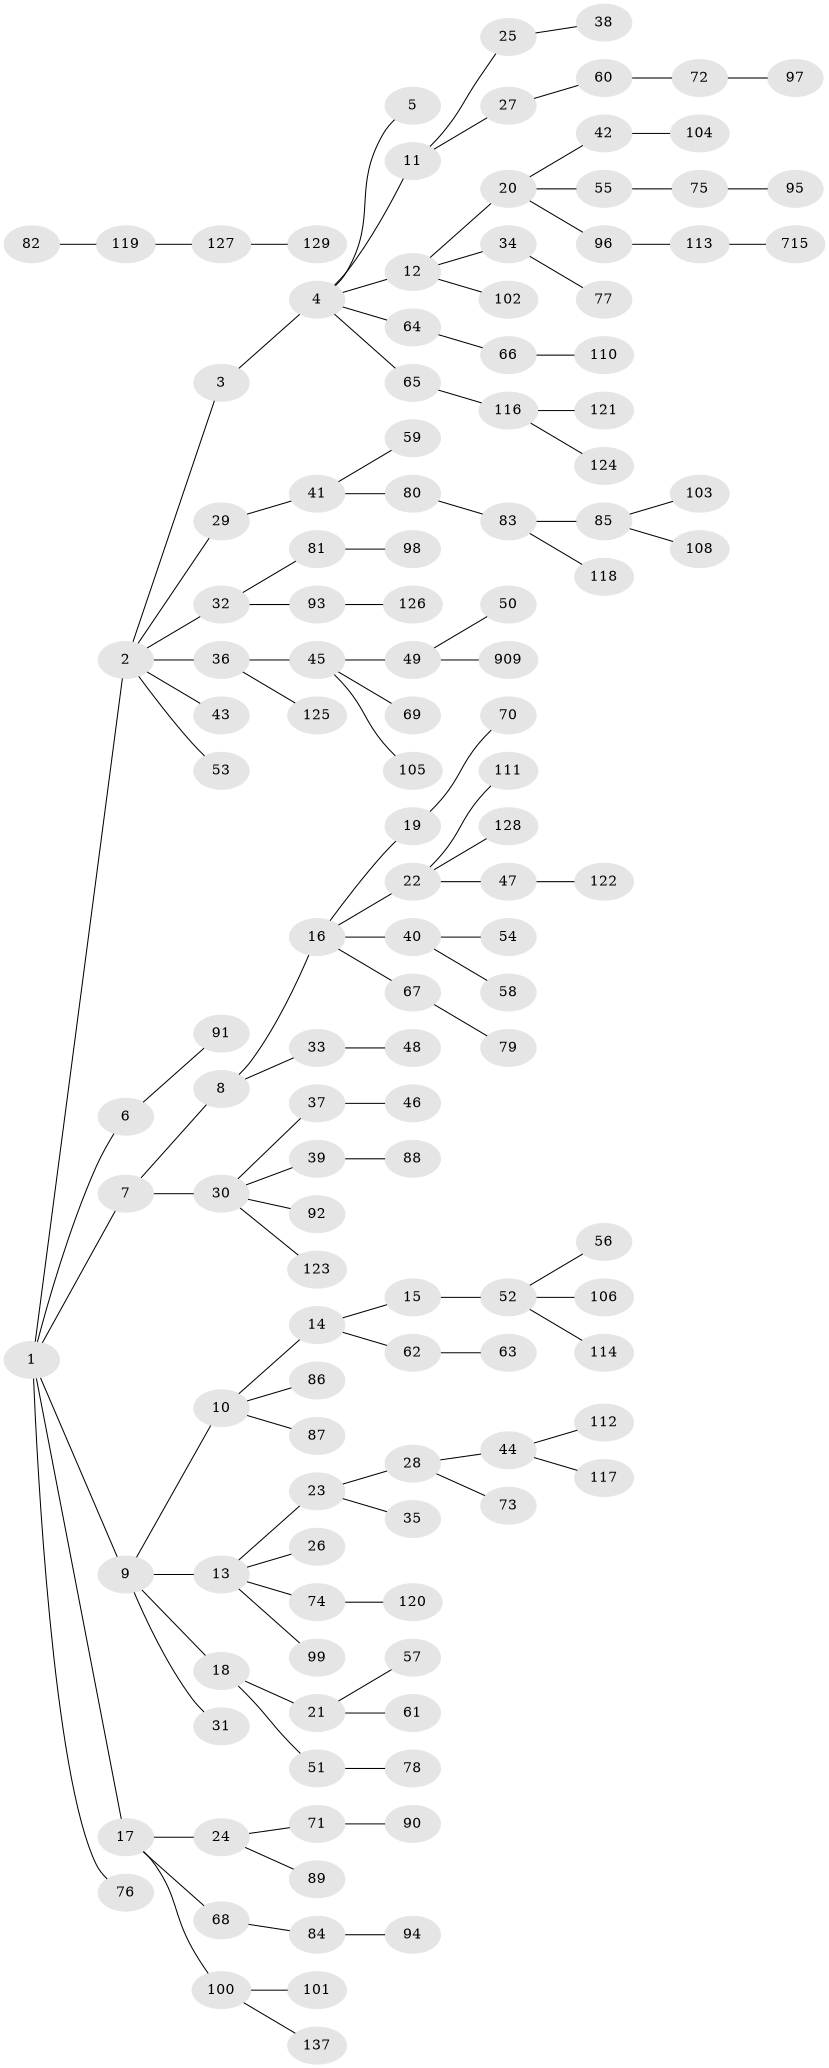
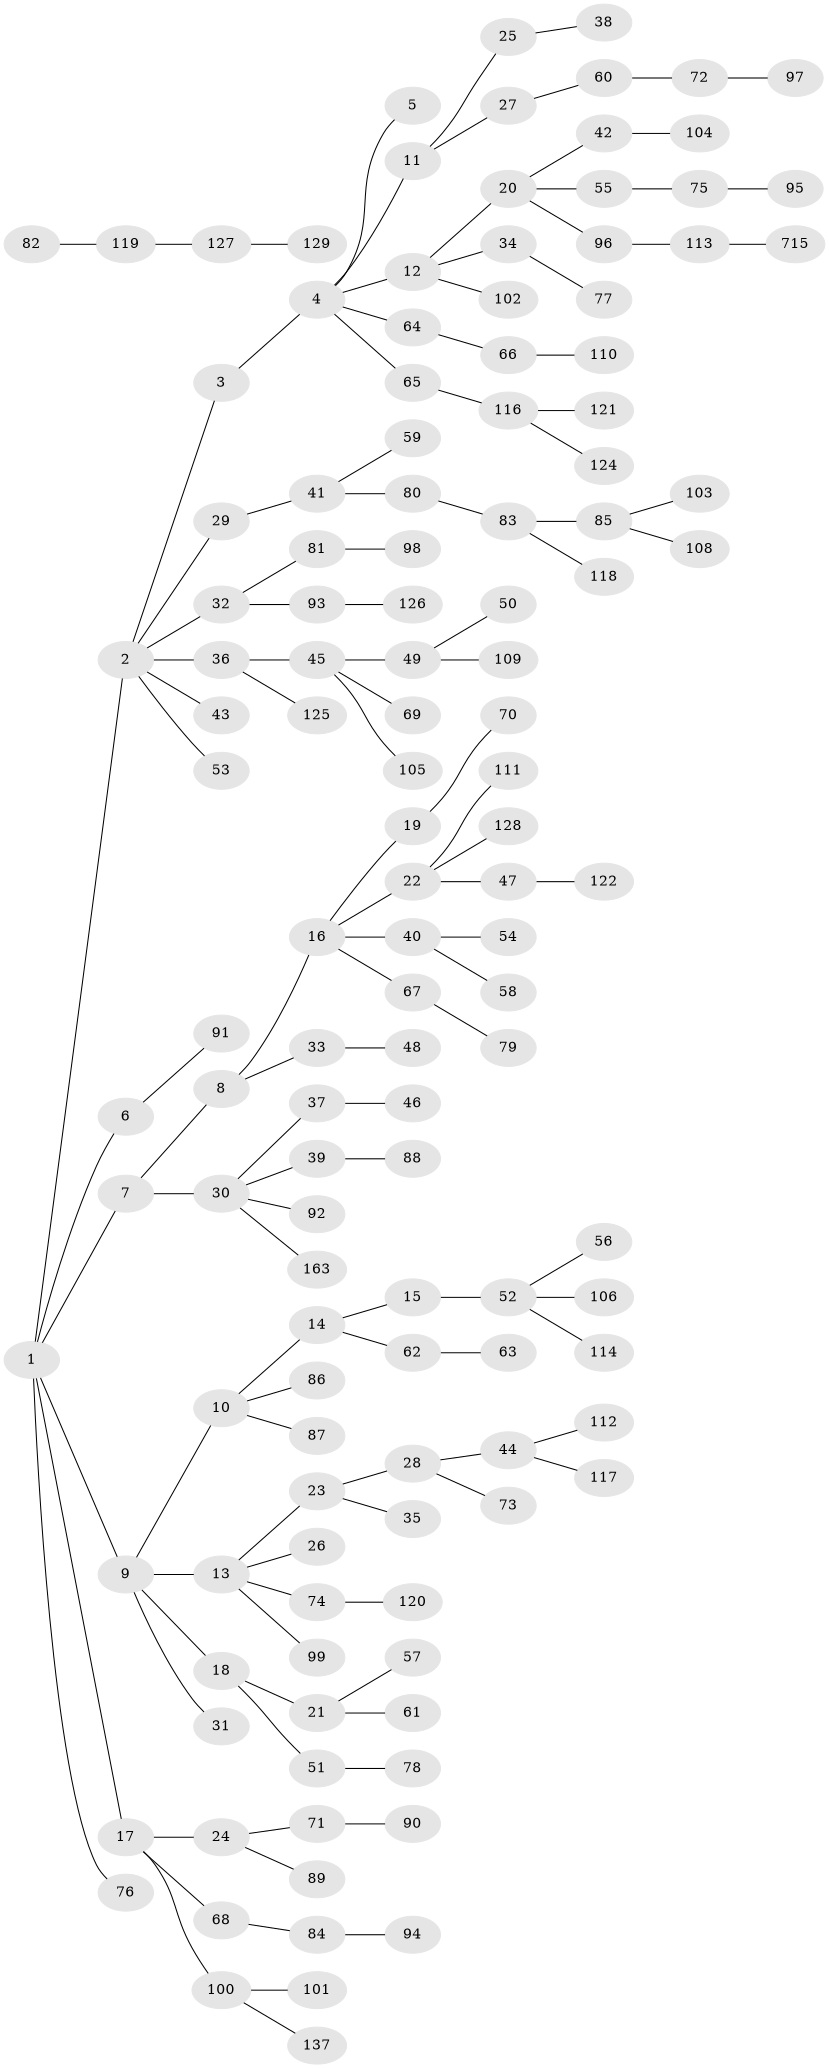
  graph {
    rankdir=LR
    node [color=gray90 style=filled]
    1
    2
    6
    7
    9
    17
    76
    3
    29
    32
    36
    43
    53
    91
    8
    30
    10
    13
    18
    31
    24
    68
    100
    4
    41
    81
    93
    45
    125
    5
    11
    12
    64
    65
    25
    27
    20
    34
    102
    66
    116
    16
    33
    37
    39
    92
-   123
+   123 [label=163]
    19
    22
    40
    67
    48
    14
    86
    87
    23
    26
    74
    99
    21
    51
    15
    62
    38
    60
    42
    55
    96
    77
    28
    35
    120
    52
    63
    56
    106
    114
    70
    111
    128
    47
    54
    58
    79
    71
    89
    84
    101
    n89 [label=137]
    57
    61
    78
    104
    75
    113
    44
    73
    90
    72
    112
    117
    59
    80
    46
    88
    98
    126
    49
    69
    105
    122
    83
    50
-   109 [label=909]
+   109
    82
    119
    95
    97
    110
    121
    124
    94
    85
    118
    127
    103
    108
    n128 [label=715]
    129
    1 -- 2
    1 -- 6
    1 -- 7
    1 -- 9
    1 -- 17
    1 -- 76
    2 -- 3
    2 -- 29
    2 -- 32
    2 -- 36
    2 -- 43
    2 -- 53
    6 -- 91
    7 -- 8
    7 -- 30
    9 -- 10
    9 -- 13
    9 -- 18
    9 -- 31
    17 -- 24
    17 -- 68
    17 -- 100
    3 -- 4
    29 -- 41
    32 -- 81
    32 -- 93
    36 -- 45
    36 -- 125
    8 -- 16
    8 -- 33
    30 -- 37
    30 -- 39
    30 -- 92
    30 -- 123
    10 -- 14
    10 -- 86
    10 -- 87
    13 -- 23
    13 -- 26
    13 -- 74
    13 -- 99
    18 -- 21
    18 -- 51
    24 -- 71
    24 -- 89
    68 -- 84
    100 -- 101
    100 -- n89
    4 -- 5
    4 -- 11
    4 -- 12
    4 -- 64
    4 -- 65
    41 -- 59
    41 -- 80
    81 -- 98
    93 -- 126
    45 -- 49
    45 -- 69
    45 -- 105
    11 -- 25
    11 -- 27
    12 -- 20
    12 -- 34
    12 -- 102
    64 -- 66
    65 -- 116
    25 -- 38
    27 -- 60
    20 -- 42
    20 -- 55
    20 -- 96
    34 -- 77
    66 -- 110
    116 -- 121
    116 -- 124
    16 -- 19
    16 -- 22
    16 -- 40
    16 -- 67
    33 -- 48
    37 -- 46
    39 -- 88
    19 -- 70
    22 -- 111
    22 -- 128
    22 -- 47
    40 -- 54
    40 -- 58
    67 -- 79
    14 -- 15
    14 -- 62
    23 -- 28
    23 -- 35
    74 -- 120
    21 -- 57
    21 -- 61
    51 -- 78
    15 -- 52
    62 -- 63
    60 -- 72
    42 -- 104
    55 -- 75
    96 -- 113
    28 -- 44
    28 -- 73
    52 -- 56
    52 -- 106
    52 -- 114
    47 -- 122
    71 -- 90
    84 -- 94
    75 -- 95
    113 -- n128
    44 -- 112
    44 -- 117
    72 -- 97
    80 -- 83
    49 -- 50
    49 -- 109
    83 -- 85
    83 -- 118
    82 -- 119
    119 -- 127
    85 -- 103
    85 -- 108
    127 -- 129
  }
